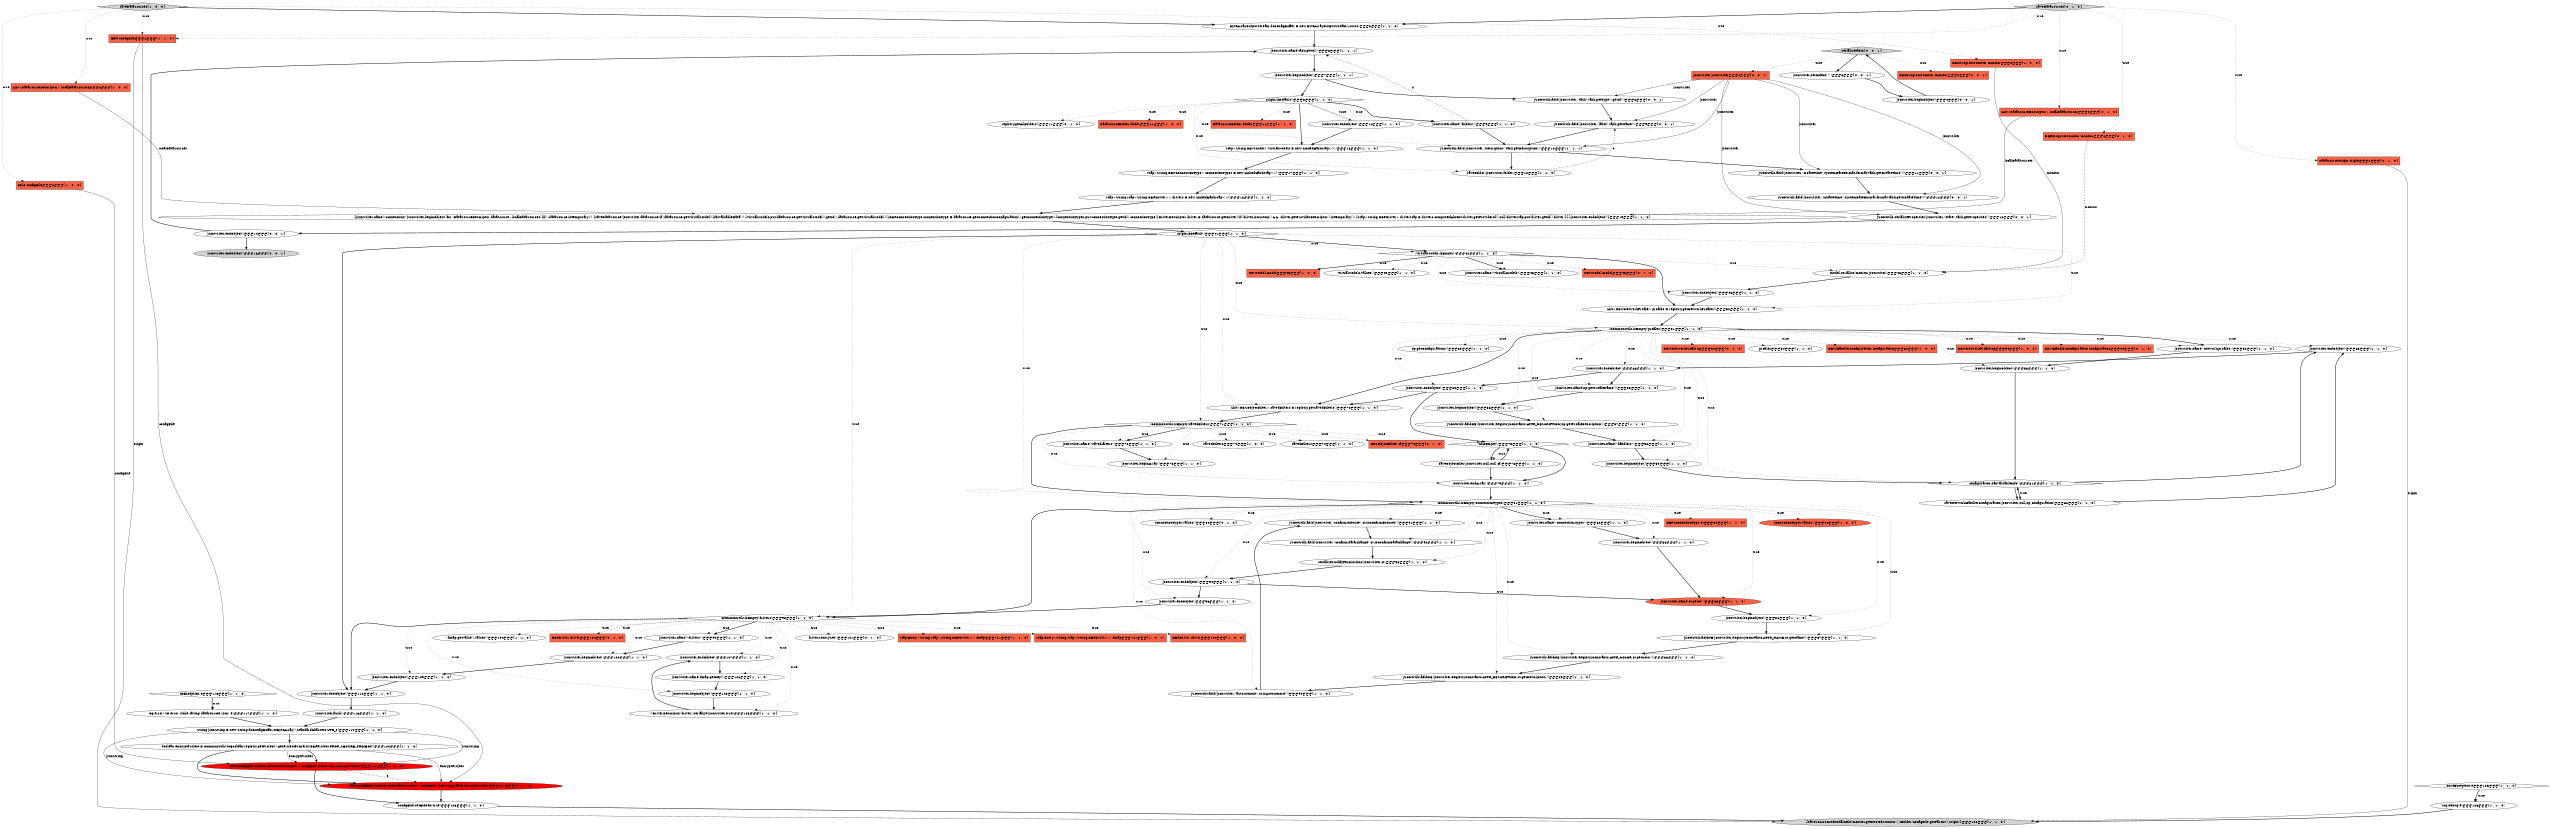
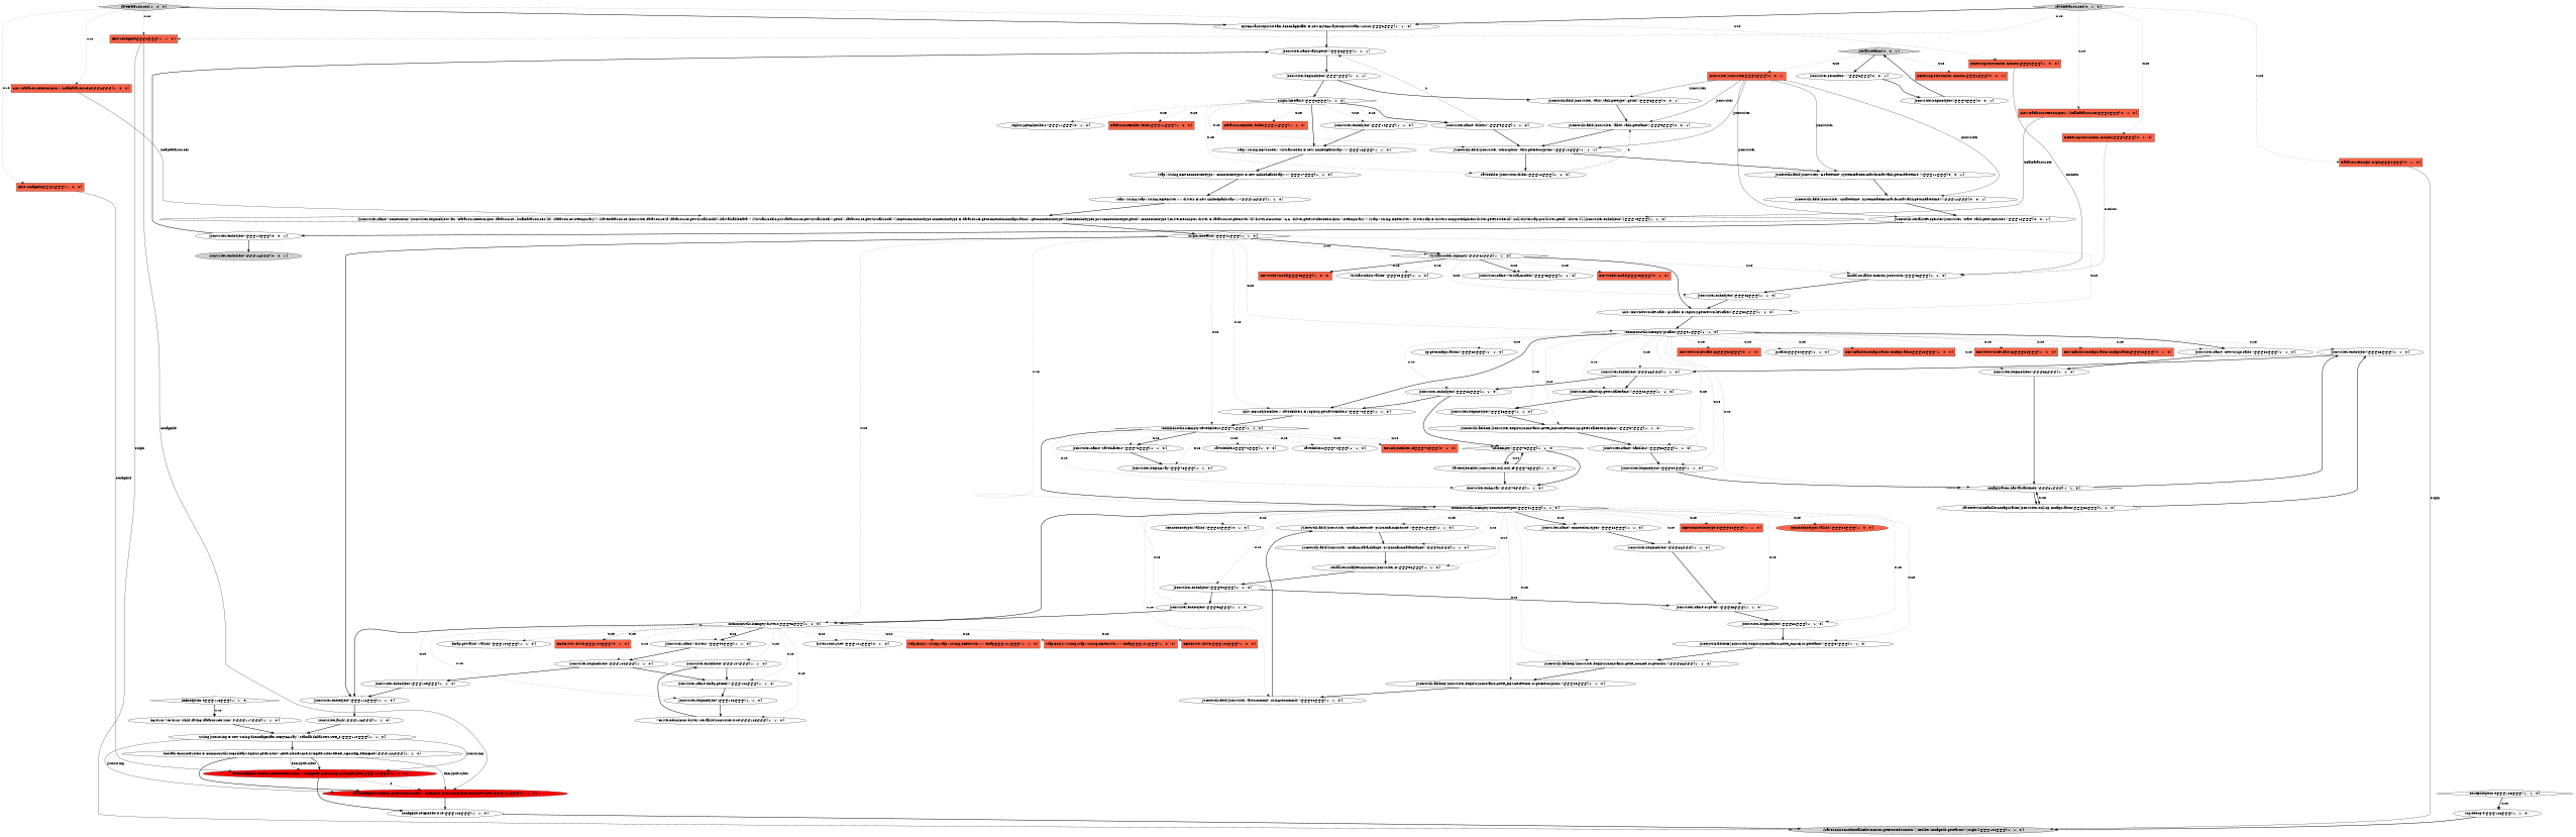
  digraph {
    node [fillcolor=white shape=ellipse style=filled]
    edge [style=bold]
    n1 [label="List<DBSObjectFilter> savedFilters = registry.getSavedFilters()@@@70@@@['1', '1', '0']"]
    n2 [label="!CommonUtils.isEmpty(savedFilters)@@@71@@@['1', '1', '0']" shape=diamond]
    n3 [label="!cf.isEmpty()@@@75@@@['1', '1', '0']" shape=diamond]
    n4 [label="jsonWriter.endArray()@@@79@@@['1', '1', '0']"]
    n5 [label="jsonWriter.name(\"saved-filters\")@@@72@@@['1', '1', '0']"]
    n6 [label="jsonWriter.beginArray()@@@73@@@['1', '1', '0']"]
    n7 [label="!CommonUtils.isEmpty(connectionTypes)@@@81@@@['1', '1', '0']" shape=diamond]
    n8 [label="savedFilters@@@74@@@['1', '0', '0']"]
    n9 [label="savedFilters@@@74@@@['1', '1', '0']"]
    n10 [fillcolor=tomato label="DBSObjectFilter cf@@@74@@@['0', '1', '0']" shape=box]
    n11 [label="configFile.setHidden(true)@@@123@@@['1', '1', '0']"]
    n12 [fillcolor=lightgray label="{saveSecureCredentialsFile(monitor.getNestedMonitor(),(IFolder)configFile.getParent(),origin)}@@@128@@@['1', '1', '0']"]
    n13 [label="jsonWriter.setIndent(\"\")@@@3@@@['0', '0', '1']"]
    n14 [label="jsonWriter.beginObject()@@@4@@@['0', '0', '1']"]
    n15 [fillcolor=lightgray label="serializeTasks['0', '0', '1']" shape=diamond]
    n16 [fillcolor=red label="saveConfigFile(monitor.getNestedMonitor(),configFile,jsonString,encryptProject)@@@121@@@['1', '0', '0']"]
    n17 [fillcolor=red label="saveConfigFile(monitor.getNestedMonitor(),configFile,jsonString,false,encryptProject)@@@121@@@['0', '1', '0']"]
    n18 [label="np.getConfigurations()@@@60@@@['1', '1', '0']"]
    n19 [fillcolor=tomato label="Map.Entry<String,Map<String,DBPDriver>> dmap@@@101@@@['1', '0', '0']" shape=box]
    n20 [label="jsonWriter.endObject()@@@65@@@['1', '1', '0']"]
    n21 [label="jsonWriter.endObject()@@@66@@@['1', '1', '0']"]
    n22 [label="jsonWriter.name(np.getProfileName())@@@55@@@['1', '1', '0']"]
    n23 [label="jsonWriter.endObject()@@@68@@@['1', '1', '0']"]
    n24 [fillcolor=tomato label="DBPDriver driver@@@104@@@['1', '0', '0']" shape=box]
    n25 [fillcolor=tomato label="DataSourceFolder folder@@@11@@@['1', '1', '0']" shape=box]
    n26 [label="JSONUtils.fieldNE(jsonWriter,RegistryConstants.ATTR_DESCRIPTION,np.getProfileDescription())@@@57@@@['1', '1', '0']"]
    n27 [label="jsonWriter.name(\"handlers\")@@@58@@@['1', '1', '0']"]
    n28 [label="jsonWriter.beginObject()@@@59@@@['1', '1', '0']"]
    n29 [fillcolor=tomato label="DBRProgressMonitor monitor@@@2@@@['1', '0', '0']" shape=box]
    n30 [label="model.serialize(monitor,jsonWriter)@@@46@@@['1', '1', '0']"]
    n31 [label="jsonWriter.endObject()@@@48@@@['1', '1', '0']"]
    n32 [fillcolor=tomato label="DBWNetworkProfile np@@@54@@@['0', '1', '0']" shape=box]
    n33 [label="JSONUtils.field(jsonWriter,\"createTime\",systemDateFormat.format(task.getCreateTime()))@@@11@@@['0', '0', '1']"]
    n34 [label="JSONUtils.field(jsonWriter,\"updateTime\",systemDateFormat.format(task.getUpdateTime()))@@@12@@@['0', '0', '1']"]
    n35 [label="JSONUtils.serializeProperties(jsonWriter,\"state\",task.getProperties())@@@13@@@['0', '0', '1']"]
    n36 [fillcolor=lightgray label="saveDataSources['1', '0', '0']" shape=diamond]
    n37 [fillcolor=tomato label="IFile configFile@@@2@@@['1', '0', '0']" shape=box]
    n38 [label="ByteArrayOutputStream dsConfigBuffer = new ByteArrayOutputStream(10000)@@@3@@@['1', '1', '0']"]
    n39 [fillcolor=tomato label="List<DataSourceDescriptor> localDataSources@@@2@@@['1', '0', '0']" shape=box]
    n40 [fillcolor=tomato label="IFile configFile@@@2@@@['1', '1', '0']" shape=box]
    n41 [label="jsonWriter.name(task.getId())@@@6@@@['1', '1', '1']"]
    n42 [label="{jsonWriter.name(\"connections\")jsonWriter.beginObject()for (DataSourceDescriptor dataSource : localDataSources){if (!dataSource.isTemporary()) {saveDataSource(jsonWriter,dataSource)if (dataSource.getVirtualModel().hasValuableData()) {virtualModels.put(dataSource.getVirtualModel().getId(),dataSource.getVirtualModel())}DBPConnectionType connectionType = dataSource.getConnectionConfiguration().getConnectionType(){connectionTypes.put(connectionType.getId(),connectionType)}DriverDescriptor driver = dataSource.getDriver()if (driver.isCustom() && !driver.getProviderDescriptor().isTemporary()) {Map<String,DBPDriver> driverMap = drivers.computeIfAbsent(driver.getProviderId(),null)driverMap.put(driver.getId(),driver)}}}jsonWriter.endObject()}@@@19@@@['1', '1', '0']"]
    n43 [label="saveObjectFiler(jsonWriter,null,null,cf)@@@76@@@['1', '1', '0']"]
    n44 [label="registry.getAllFolders()@@@11@@@['0', '1', '0']"]
    n45 [label="log.error(\"IO error while saving datasources json\",e)@@@117@@@['1', '1', '0']"]
    n46 [label="String jsonString = new String(dsConfigBuffer.toByteArray(),StandardCharsets.UTF_8)@@@119@@@['1', '1', '0']"]
    n47 [label="boolean encryptProject = CommonUtils.toBoolean(registry.getProject().getProjectProperty(DBPProject.PROP_SECURE_PROJECT))@@@120@@@['1', '1', '0']"]
    n48 [label="Map<String,Map<String,DBPDriver>> drivers = new LinkedHashMap<>()@@@18@@@['1', '1', '0']"]
    n49 [label="origin.isDefault()@@@41@@@['1', '1', '0']" shape=diamond]
    n50 [label="jsonWriter.endObject()@@@107@@@['1', '1', '0']"]
    n51 [label="jsonWriter.name(dmap.getKey())@@@102@@@['1', '1', '0']"]
    n52 [label="jsonWriter.beginObject()@@@103@@@['1', '1', '0']"]
    n53 [label="jsonWriter.endObject()@@@109@@@['1', '1', '0']"]
    n54 [label="jsonWriter.endObject()@@@112@@@['1', '1', '0']"]
    n55 [fillcolor=tomato label="DataSourceFolder folder@@@11@@@['1', '0', '0']" shape=box]
    n56 [label="JSONUtils.field(jsonWriter,\"confirm-execute\",ct.isConfirmExecute())@@@91@@@['1', '1', '0']"]
    n57 [label="JSONUtils.field(jsonWriter,\"confirm-data-change\",ct.isConfirmDataChange())@@@92@@@['1', '1', '0']"]
    n58 [label="serializeModifyPermissions(jsonWriter,ct)@@@93@@@['1', '1', '0']"]
    n59 [label="jsonWriter.beginObject()@@@86@@@['1', '1', '0']"]
    n60 [label="JSONUtils.fieldNE(jsonWriter,RegistryConstants.ATTR_NAME,ct.getName())@@@87@@@['1', '1', '0']"]
    n61 [label="JSONUtils.fieldNE(jsonWriter,RegistryConstants.ATTR_COLOR,ct.getColor())@@@88@@@['1', '1', '0']"]
    n62 [fillcolor=tomato label="DBPConnectionType ct@@@84@@@['1', '1', '0']" shape=box]
    n63 [label="jsonWriter.endObject()@@@14@@@['1', '1', '0']"]
    n64 [label="Map<String,DBVModel> virtualModels = new LinkedHashMap<>()@@@16@@@['1', '1', '0']"]
    n65 [label="Map<String,DBPConnectionType> connectionTypes = new LinkedHashMap<>()@@@17@@@['1', '1', '0']"]
    n66 [label="jsonWriter.beginObject()@@@83@@@['1', '1', '0']"]
    n67 [fillcolor=tomato label="connectionTypes.values()@@@84@@@['1', '0', '0']"]
    n68 [label="jsonWriter.endObject()@@@96@@@['1', '1', '0']"]
    n69 [label="JSONUtils.field(jsonWriter,\"auto-commit\",ct.isAutocommit())@@@90@@@['1', '1', '0']"]
    n70 [label="JSONUtils.fieldNE(jsonWriter,RegistryConstants.ATTR_DESCRIPTION,ct.getDescription())@@@89@@@['1', '1', '0']"]
    n71 [label="!CommonUtils.isEmpty(drivers)@@@98@@@['1', '1', '0']" shape=diamond]
    n72 [label="jsonWriter.name(\"connection-types\")@@@82@@@['1', '1', '0']"]
-   n73 [fillcolor=tomato label="jsonWriter.name(ct.getId())@@@85@@@['1', '1', '0']"]
+   n73 [label="jsonWriter.name(ct.getId())@@@85@@@['1', '1', '0']"]
    n74 [label="connectionTypes.values()@@@84@@@['0', '1', '0']"]
    n75 [label="jsonWriter.endObject()@@@94@@@['1', '1', '0']"]
    n76 [label="dmap.getValue().values()@@@104@@@['1', '1', '0']"]
    n77 [fillcolor=tomato label="DBPDriver driver@@@104@@@['0', '1', '0']" shape=box]
    n78 [label="((DriverDescriptor)driver).serialize(jsonWriter,true)@@@105@@@['1', '1', '0']"]
    n79 [label="jsonWriter.beginObject()@@@100@@@['1', '1', '0']"]
    n80 [label="drivers.entrySet()@@@101@@@['0', '1', '0']"]
    n81 [fillcolor=tomato label="Map.Entry<String,Map<String,DBPDriver>> dmap@@@101@@@['1', '1', '0']" shape=box]
    n82 [label="jsonWriter.name(\"drivers\")@@@99@@@['1', '1', '0']"]
    n83 [label="profiles@@@54@@@['1', '1', '0']"]
    n84 [label="virtualModels.values()@@@45@@@['1', '1', '0']"]
    n85 [label="configuration.hasValuableInfo()@@@61@@@['1', '1', '0']" shape=diamond]
    n86 [label="jsonWriter.name(\"virtual-models\")@@@43@@@['1', '1', '0']"]
    n87 [label="jsonWriter.flush()@@@113@@@['1', '1', '0']"]
    n88 [label="IOException e@@@116@@@['1', '1', '0']" shape=diamond]
    n89 [label="JSONUtils.field(jsonWriter,\"label\",task.getName())@@@9@@@['0', '0', '1']"]
    n90 [label="JSONUtils.field(jsonWriter,\"description\",task.getDescription())@@@10@@@['1', '1', '1']"]
    n91 [label="saveFolder(jsonWriter,folder)@@@12@@@['1', '1', '0']"]
    n92 [label="JSONUtils.field(jsonWriter,\"task\",task.getType().getId())@@@8@@@['0', '0', '1']"]
    n93 [label="!CommonUtils.isEmpty(profiles)@@@51@@@['1', '1', '0']" shape=diamond]
    n94 [label="List<DBWNetworkProfile> profiles = registry.getNetworkProfiles()@@@50@@@['1', '1', '0']"]
    n95 [label="!virtualModels.isEmpty()@@@42@@@['1', '1', '0']" shape=diamond]
    n96 [fillcolor=tomato label="DBWHandlerConfiguration configuration@@@60@@@['1', '0', '0']" shape=box]
    n97 [fillcolor=tomato label="DBRProgressMonitor monitor@@@2@@@['0', '0', '1']" shape=box]
    n98 [label="jsonWriter.endObject()@@@14@@@['0', '0', '1']"]
    n99 [label="jsonWriter.beginObject()@@@7@@@['1', '1', '1']"]
    n100 [label="origin.isDefault()@@@8@@@['1', '1', '0']" shape=diamond]
    n101 [label="saveNetworkHandlerConfiguration(jsonWriter,null,np,configuration)@@@62@@@['1', '1', '0']"]
    n102 [label="CoreException e@@@125@@@['1', '1', '0']" shape=diamond]
    n103 [label="log.debug(e)@@@126@@@['1', '1', '0']"]
    n104 [label="jsonWriter.name(\"network-profiles\")@@@52@@@['1', '1', '0']"]
    n105 [label="jsonWriter.beginObject()@@@53@@@['1', '1', '0']"]
    n106 [label="jsonWriter.name(\"folders\")@@@9@@@['1', '1', '0']"]
    n107 [fillcolor=tomato label="DBVModel model@@@45@@@['0', '1', '0']" shape=box]
    n108 [fillcolor=tomato label="JsonWriter jsonWriter@@@2@@@['0', '0', '1']" shape=box]
    n109 [fillcolor=tomato label="DBWNetworkProfile np@@@54@@@['1', '0', '0']" shape=box]
    n110 [fillcolor=tomato label="DBWHandlerConfiguration configuration@@@60@@@['0', '1', '0']" shape=box]
    n111 [label="jsonWriter.beginObject()@@@56@@@['1', '1', '0']"]
    n112 [fillcolor=tomato label="DBVModel model@@@45@@@['1', '0', '0']" shape=box]
    n113 [fillcolor=tomato label="List<DataSourceDescriptor> localDataSources@@@2@@@['0', '1', '0']" shape=box]
    n114 [fillcolor=tomato label="DBRProgressMonitor monitor@@@2@@@['0', '1', '0']" shape=box]
    n115 [fillcolor=lightgray label="saveDataSources['0', '1', '0']" shape=diamond]
    n116 [fillcolor=tomato label="DataSourceOrigin origin@@@2@@@['0', '1', '0']" shape=box]
    n117 [fillcolor=lightgray label="jsonWriter.endObject()@@@16@@@['0', '0', '1']"]
    n1 -> n2
    n2 -> n3 [label=true style=dotted]
    n2 -> n4 [label=true style=dotted]
    n2 -> n5
    n2 -> n5 [label=true style=dotted]
    n2 -> n6 [label=true style=dotted]
    n2 -> n7
    n2 -> n8 [label=true style=dotted]
    n2 -> n9 [label=true style=dotted]
    n2 -> n10 [label=true style=dotted]
    n3 -> n4
    n3 -> n43
    n3 -> n43 [label=true style=dotted]
-   n4 -> n7
    n5 -> n6
    n7 -> n56 [label=true style=dotted]
    n7 -> n57 [label=true style=dotted]
    n7 -> n58 [label=true style=dotted]
    n7 -> n59 [label=true style=dotted]
    n7 -> n60 [label=true style=dotted]
    n7 -> n61 [label=true style=dotted]
    n7 -> n62 [label=true style=dotted]
    n7 -> n66 [label=true style=dotted]
    n7 -> n67 [label=true style=dotted]
    n7 -> n68 [label=true style=dotted]
    n7 -> n69 [label=true style=dotted]
    n7 -> n70 [label=true style=dotted]
    n7 -> n71
    n7 -> n72 [label=true style=dotted]
    n7 -> n72
    n7 -> n73 [label=true style=dotted]
    n7 -> n74 [label=true style=dotted]
    n7 -> n75 [label=true style=dotted]
    n11 -> n12
    n13 -> n14
    n14 -> n15
    n15 -> n13
    n15 -> n97 [label=true style=dotted]
    n15 -> n108 [label=true style=dotted]
    n16 -> n11
    n16 -> n17 [label=0 style=dashed]
    n17 -> n11
    n20 -> n21
    n21 -> n22
    n21 -> n23
    n22 -> n111
    n23 -> n1
    n23 -> n3
    n26 -> n27
    n27 -> n28
    n28 -> n85
    n29 -> n30 [label=monitor style=solid]
    n30 -> n31
    n31 -> n94
    n33 -> n34
    n34 -> n35
    n35 -> n98
    n36 -> n29 [label=true style=dotted]
    n36 -> n37 [label=true style=dotted]
    n36 -> n38
    n36 -> n39 [label=true style=dotted]
    n36 -> n40 [label=true style=dotted]
    n37 -> n16 [label=configFile style=solid]
    n38 -> n41
    n39 -> n42 [label=localDataSources style=solid]
    n40 -> n12 [label=origin style=solid]
    n40 -> n17 [label=configFile style=solid]
    n41 -> n99
    n42 -> n49
    n43 -> n3
    n43 -> n4
    n45 -> n46
    n46 -> n16 [label=jsonString style=solid]
    n46 -> n17 [label=jsonString style=solid]
    n46 -> n47
    n47 -> n16
    n47 -> n16 [label=encryptProject style=solid]
    n47 -> n17 [label=encryptProject style=solid]
    n47 -> n17
    n48 -> n42
    n49 -> n1 [label=true style=dotted]
    n49 -> n2 [label=true style=dotted]
    n49 -> n7 [label=true style=dotted]
    n49 -> n54
    n49 -> n71 [label=true style=dotted]
    n49 -> n93 [label=true style=dotted]
    n49 -> n94 [label=true style=dotted]
    n49 -> n95
    n49 -> n95 [label=true style=dotted]
    n50 -> n51
    n51 -> n52
    n52 -> n78
    n53 -> n54
    n54 -> n87
    n56 -> n57
    n57 -> n58
    n58 -> n75
    n59 -> n60
    n60 -> n61
    n61 -> n70
    n63 -> n64
    n64 -> n65
    n65 -> n48
    n66 -> n73
    n68 -> n71
    n69 -> n56
    n70 -> n69
    n71 -> n19 [label=true style=dotted]
    n71 -> n24 [label=true style=dotted]
    n71 -> n50 [label=true style=dotted]
    n71 -> n51 [label=true style=dotted]
    n71 -> n52 [label=true style=dotted]
-   n71 -> n53 [label=true style=dotted]
+   n53 -> n71 [label=true style=dotted]
    n71 -> n54
    n71 -> n76 [label=true style=dotted]
    n71 -> n77 [label=true style=dashed]
    n71 -> n78 [label=true style=dotted]
    n71 -> n79 [label=true style=dotted]
    n71 -> n80 [label=true style=dotted]
    n71 -> n81 [label=true style=dotted]
    n71 -> n82
    n71 -> n82 [label=true style=dotted]
    n72 -> n66
    n73 -> n59
    n75 -> n68
    n75 -> n73
    n78 -> n50
+   n79 -> n51
    n79 -> n53
    n82 -> n79
    n85 -> n20
    n85 -> n101
    n85 -> n101 [label=true style=dotted]
    n87 -> n46
    n88 -> n45 [label=true style=dotted]
    n88 -> n45
    n89 -> n90
    n90 -> n33
    n90 -> n91
    n91 -> n89 [label=0 style=dashed]
    n92 -> n89
    n93 -> n1
    n93 -> n18 [label=true style=dotted]
    n93 -> n20 [label=true style=dotted]
    n93 -> n21 [label=true style=dotted]
    n93 -> n22 [label=true style=dotted]
    n93 -> n23 [label=true style=dotted]
    n93 -> n26 [label=true style=dotted]
    n93 -> n27 [label=true style=dotted]
    n93 -> n28 [label=true style=dotted]
    n93 -> n32 [label=true style=dotted]
    n93 -> n83 [label=true style=dotted]
    n93 -> n85 [label=true style=dotted]
    n93 -> n96 [label=true style=dotted]
    n93 -> n104
    n93 -> n104 [label=true style=dotted]
    n93 -> n105 [label=true style=dotted]
    n93 -> n109 [label=true style=dotted]
    n93 -> n110 [label=true style=dotted]
    n93 -> n111 [label=true style=dotted]
    n94 -> n93
    n95 -> n30 [label=true style=dotted]
    n95 -> n31 [label=true style=dotted]
    n95 -> n84 [label=true style=dotted]
    n95 -> n86
    n95 -> n86 [label=true style=dotted]
    n95 -> n94
    n95 -> n107 [label=true style=dotted]
    n95 -> n112 [label=true]
    n98 -> n41
    n98 -> n117
    n99 -> n92
    n99 -> n100
    n100 -> n25 [label=true style=dotted]
    n100 -> n44 [label=true style=dotted]
    n100 -> n55 [label=true style=dotted]
-   n100 -> n63 [label=true style=solid]
+   n100 -> n63 [label=true style=dotted]
    n100 -> n64
    n100 -> n90 [label=true style=dotted]
    n100 -> n91 [label=true style=dotted]
    n100 -> n106 [label=true style=dotted]
    n100 -> n106
    n101 -> n20
    n101 -> n85
    n102 -> n103
    n102 -> n103 [label=true style=dotted]
    n103 -> n12
    n104 -> n105
    n105 -> n85
    n106 -> n41 [label=0 style=dashed]
    n106 -> n90
    n108 -> n33 [label=jsonWriter style=solid]
    n108 -> n34 [label=jsonWriter style=solid]
    n108 -> n35 [label=jsonWriter style=solid]
    n108 -> n89 [label=jsonWriter style=solid]
    n108 -> n90 [label=jsonWriter style=solid]
    n108 -> n92 [label=jsonWriter style=solid]
    n111 -> n26
    n113 -> n42 [label=localDataSources style=solid]
    n114 -> n30 [label=monitor style=dashed]
    n115 -> n38
    n115 -> n40 [label=true style=dotted]
    n115 -> n113 [label=true style=dotted]
    n115 -> n114 [label=true style=dotted]
    n115 -> n116 [label=true style=dotted]
    n116 -> n12 [label=origin style=solid]
  }
